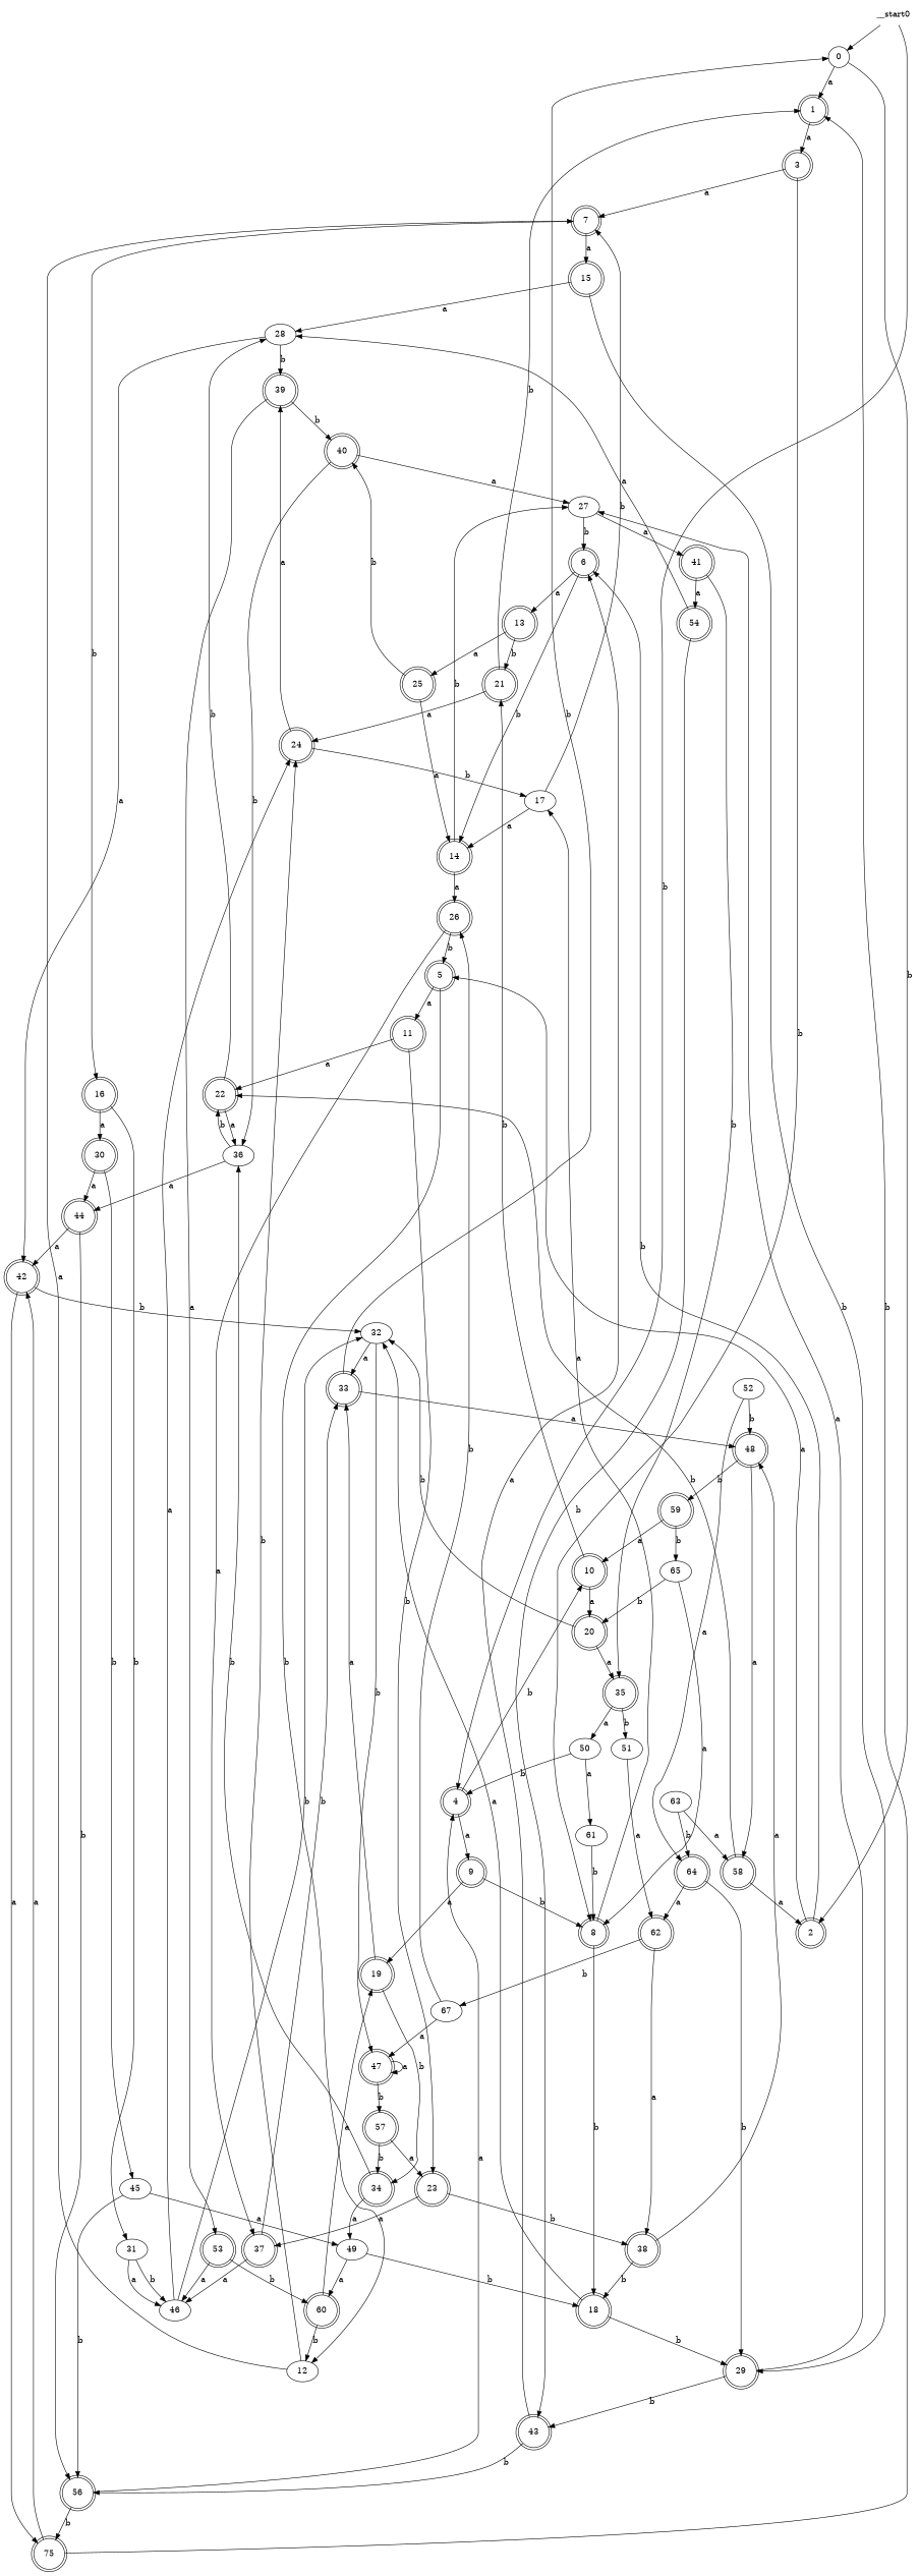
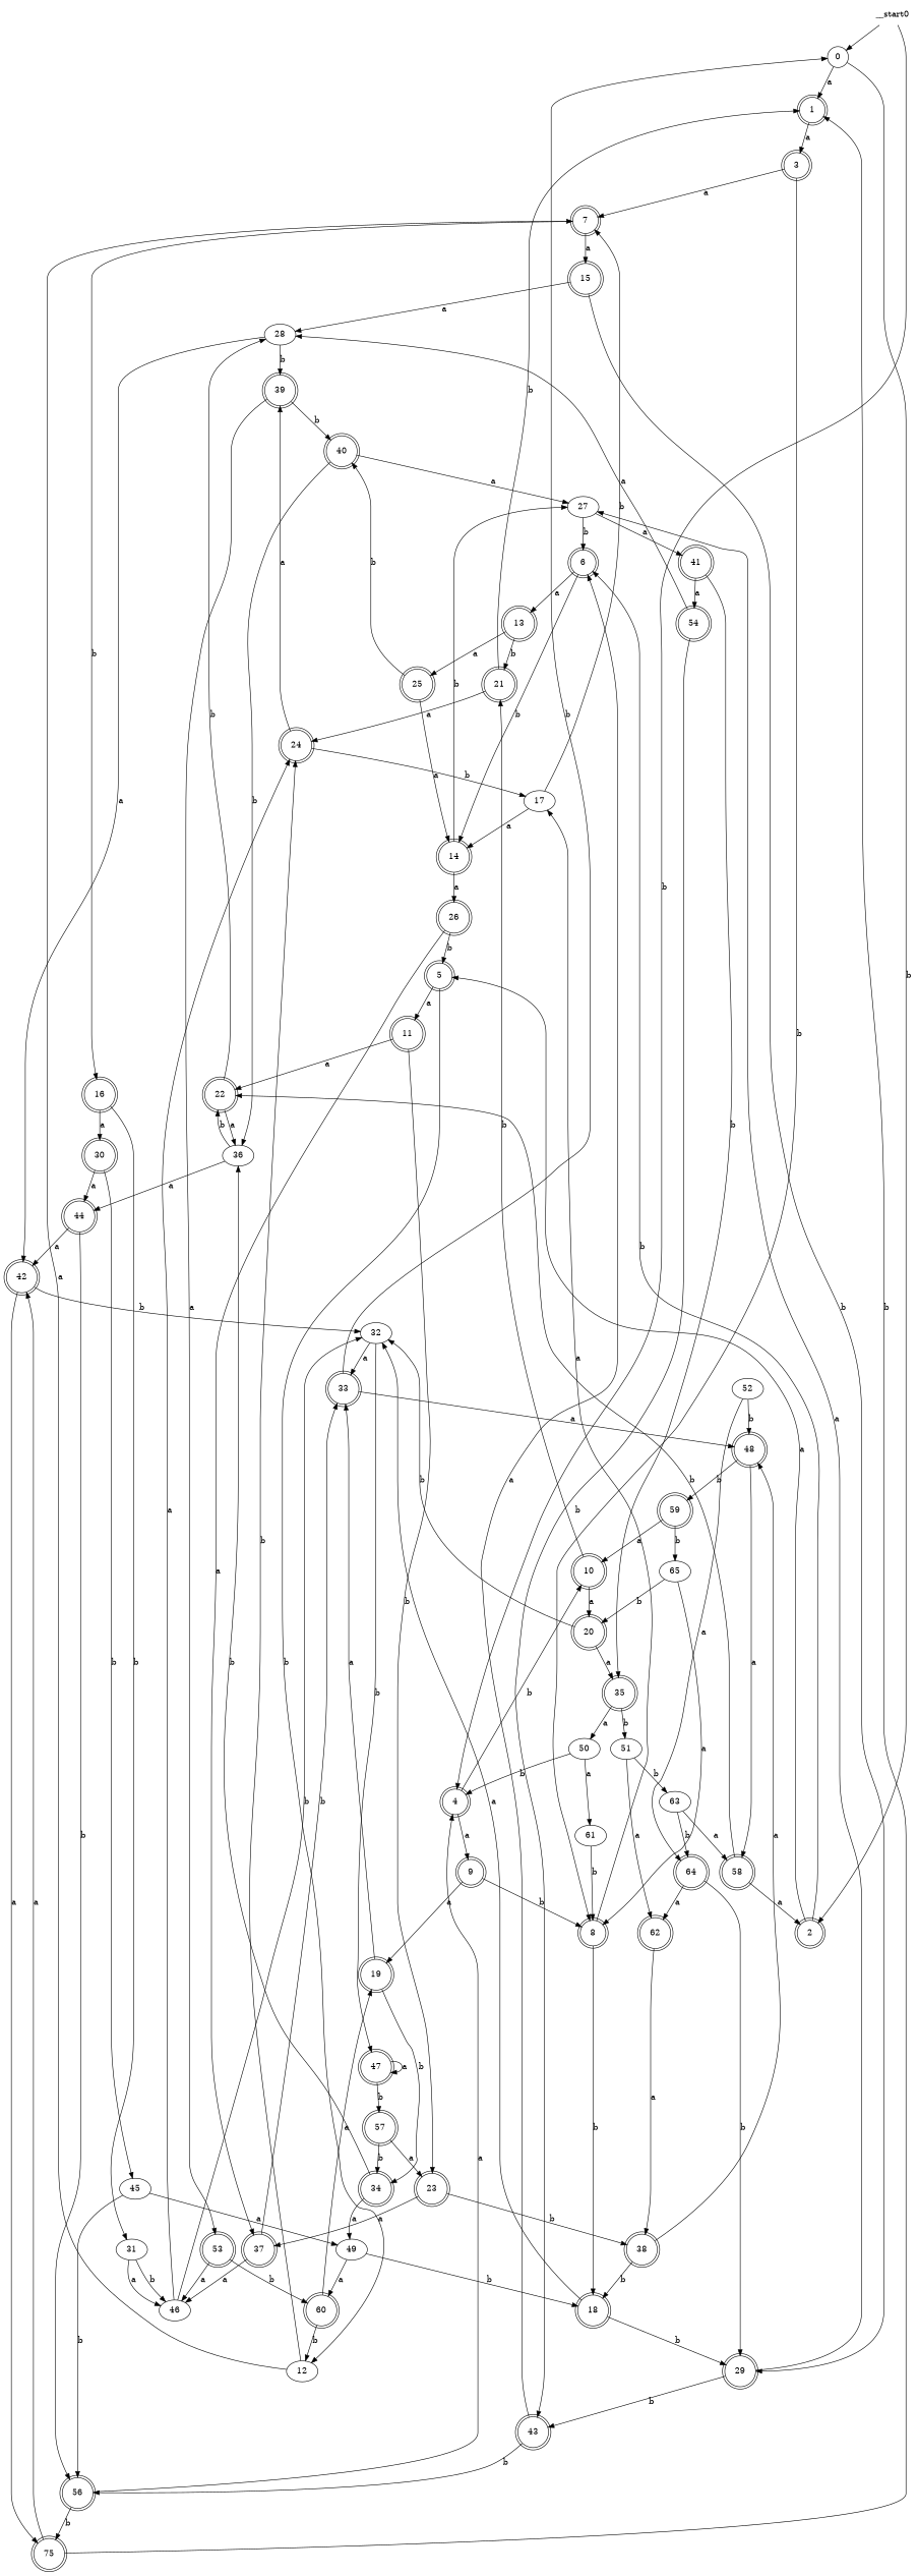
  digraph {
    node [shape=doublecircle]
    __start0 [shape=none]
    0 [shape=circle]
    4
    1
    2
    3
    5
    6
    7
    8
    9
    10
    11
    12 [shape=""]
    13
    14
    15
    16
    17 [shape=""]
    18
    19
    20
    21
    22
    23
    24
    25
    26
    27 [shape=""]
    28 [shape=""]
    29
    30
    31 [shape=""]
    32 [shape=""]
    33
    34
    35
    36 [shape=""]
    37
    38
    39
    40
    41
    42
    43
    44
    45 [shape=""]
    46 [shape=""]
    47
    48
    49 [shape=""]
    50 [shape=""]
    51 [shape=""]
    53
    54
    n56 [label=75]
    56
    57
    58
    59
    60
    61 [shape=""]
    62
    63 [shape=""]
    52 [shape=""]
    64
    65 [shape=""]
-   67 [shape=""]
    __start0 -> 0
    __start0 -> 4 [label=b]
    0 -> 1 [label=a]
    0 -> 2 [label=b]
    4 -> 9 [label=a]
    4 -> 10 [label=b]
    1 -> 3 [label=a]
    2 -> 5 [label=a]
    2 -> 6 [label=b]
    3 -> 7 [label=a]
    3 -> 8 [label=b]
    5 -> 11 [label=a]
    5 -> 12 [label=b]
    6 -> 13 [label=a]
    6 -> 14 [label=b]
    7 -> 15 [label=a]
    7 -> 16 [label=b]
    8 -> 17 [label=a]
    8 -> 18 [label=b]
    9 -> 8 [label=b]
    9 -> 19 [label=a]
    10 -> 20 [label=a]
    10 -> 21 [label=b]
    11 -> 22 [label=a]
    11 -> 23 [label=b]
    12 -> 7 [label=a]
    12 -> 24 [label=b]
    13 -> 21 [label=b]
    13 -> 25 [label=a]
    14 -> 26 [label=a]
    14 -> 27 [label=b]
    15 -> 28 [label=a]
    15 -> 29 [label=b]
    16 -> 30 [label=a]
    16 -> 31 [label=b]
    17 -> 7 [label=b]
    17 -> 14 [label=a]
    18 -> 29 [label=b]
    18 -> 32 [label=a]
    19 -> 33 [label=a]
    19 -> 34 [label=b]
    20 -> 32 [label=b]
    20 -> 35 [label=a]
    21 -> 1 [label=b]
    21 -> 24 [label=a]
    22 -> 28 [label=b]
    22 -> 36 [label=a]
    23 -> 37 [label=a]
    23 -> 38 [label=b]
    24 -> 17 [label=b]
    24 -> 39 [label=a]
    25 -> 14 [label=a]
    25 -> 40 [label=b]
    26 -> 5 [label=b]
    26 -> 37 [label=a]
    27 -> 6 [label=b]
    27 -> 41 [label=a]
    28 -> 39 [label=b]
    28 -> 42 [label=a]
    29 -> 27 [label=a]
    29 -> 43 [label=b]
    30 -> 44 [label=a]
    30 -> 45 [label=b]
    31 -> 46 [label=a]
    31 -> 46 [label=b]
    32 -> 33 [label=a]
    32 -> 47 [label=b]
    33 -> 0 [label=b]
    33 -> 48 [label=a]
    34 -> 36 [label=b]
    34 -> 49 [label=a]
    35 -> 50 [label=a]
    35 -> 51 [label=b]
    36 -> 22 [label=b]
    36 -> 44 [label=a]
    37 -> 33 [label=b]
    37 -> 46 [label=a]
    38 -> 18 [label=b]
    38 -> 48 [label=a]
    39 -> 40 [label=b]
    39 -> 53 [label=a]
    40 -> 27 [label=a]
    40 -> 36 [label=b]
    41 -> 35 [label=b]
    41 -> 54 [label=a]
    42 -> 32 [label=b]
    42 -> n56 [label=a]
    43 -> 6 [label=a]
    43 -> 56 [label=b]
    44 -> 42 [label=a]
    44 -> 56 [label=b]
    45 -> 49 [label=a]
    45 -> 56 [label=b]
    46 -> 24 [label=a]
    46 -> 32 [label=b]
    47 -> 47 [label=a]
    47 -> 57 [label=b]
    48 -> 58 [label=a]
    48 -> 59 [label=b]
    49 -> 18 [label=b]
    49 -> 60 [label=a]
    50 -> 4 [label=b]
    50 -> 61 [label=a]
    51 -> 62 [label=a]
+   51 -> 63 [label=b]
    53 -> 46 [label=a]
    53 -> 60 [label=b]
    54 -> 28 [label=a]
    54 -> 43 [label=b]
    n56 -> 1 [label=b]
    n56 -> 42 [label=a]
    56 -> 4 [label=a]
    56 -> n56 [label=b]
    57 -> 23 [label=a]
    57 -> 34 [label=b]
    58 -> 2 [label=a]
    58 -> 22 [label=b]
    59 -> 10 [label=a]
    59 -> 65 [label=b]
    60 -> 12 [label=b]
    60 -> 19 [label=a]
    61 -> 8 [label=b]
    62 -> 38 [label=a]
-   62 -> 67 [label=b]
    63 -> 58 [label=a]
    63 -> 64 [label=b]
    52 -> 48 [label=b]
    52 -> 64 [label=a]
    64 -> 29 [label=b]
    64 -> 62 [label=a]
    65 -> 8 [label=a]
    65 -> 20 [label=b]
-   67 -> 26 [label=b]
-   67 -> 47 [label=a]
  }
